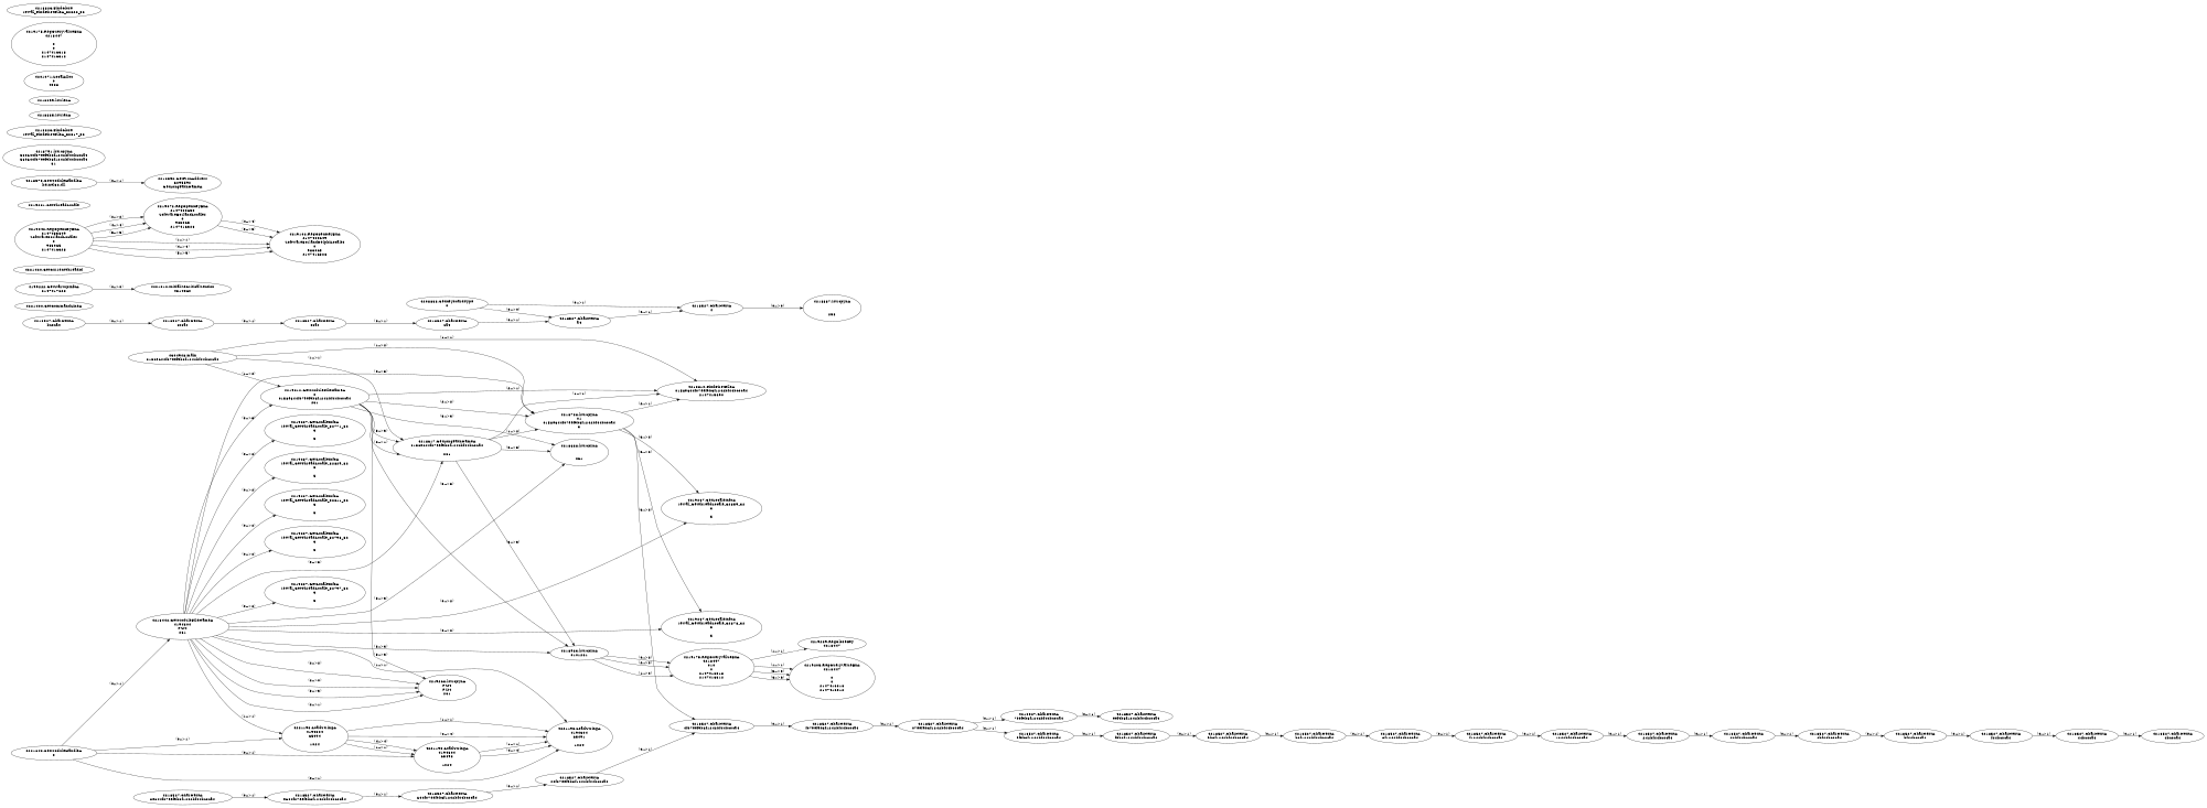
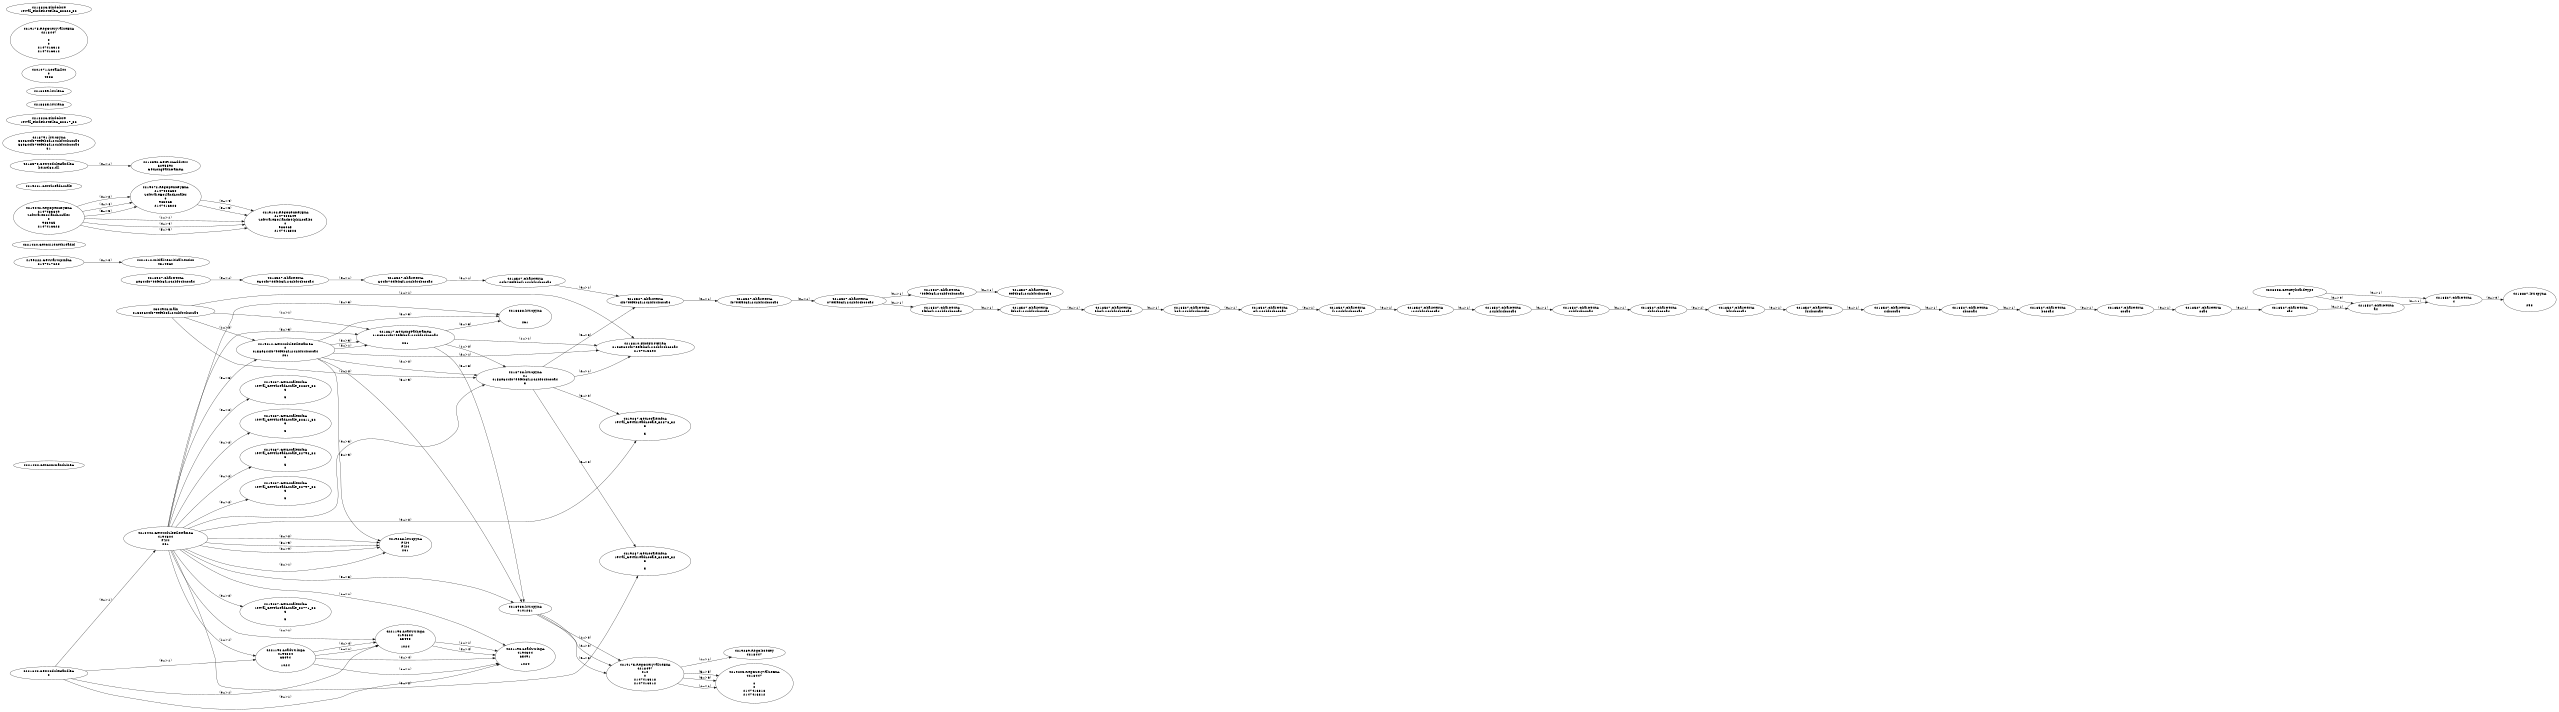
  digraph {
    rankdir=LR
    n1 [label="4304948.main\n0158e644f07eef9b3f1242bf44bc0ca4"]
    n2 [label="4219012.GetModuleFileNameA\n0\n0158e644f07eef9b3f1242bf44bc0ca4\n261"]
    n3 [label="4218617.GetLongPathNameA\n0158e644f07eef9b3f1242bf44bc0ca4\n\n261"]
    n4 [label="4218738.lstrcpynA\n01\n0158e644f07eef9b3f1242bf44bc0ca4\n3"]
    n5 [label="4218810.FindFirstFileA\n0158e644f07eef9b3f1242bf44bc0ca4\n2147415690"]
    n6 [label="4219268.lstrcpynA\nPZM\nPZM\n261"]
    n7 [label="4218933.lstrcpynA\n0101261"]
    n8 [label="4218638.lstrcpynA\n\n\n261"]
    n9 [label="4219287.GetLocaleInfoA\nretval_GetThreadLocale_32878_32\n3\n\n5"]
    n10 [label="4219287.GetLocaleInfoA\nretval_GetThreadLocale_32859_32\n3\n\n5"]
    n11 [label="4218527.CharNextA\n4f07eef9b3f1242bf44bc0ca4"]
    n12 [label="4221640.GetModuleHandleA\n0"]
    n13 [label="4218442.GetModuleFileNameA\n4194304\nPZM\n261"]
    n14 [label="4221193.LoadStringA\n4194304\n65494\n\n1024"]
    n15 [label="4221193.LoadStringA\n4194304\n65493\n\n1024"]
    n16 [label="4221193.LoadStringA\n4194304\n65491\n\n1024"]
    n17 [label="4219287.GetLocaleInfoA\nretval_GetThreadLocale_32771_32\n3\n\n5"]
    n18 [label="4219287.GetLocaleInfoA\nretval_GetThreadLocale_32829_32\n3\n\n5"]
    n19 [label="4219287.GetLocaleInfoA\nretval_GetThreadLocale_32811_32\n3\n\n5"]
    n20 [label="4219287.GetLocaleInfoA\nretval_GetThreadLocale_32798_32\n3\n\n5"]
    n21 [label="4219287.GetLocaleInfoA\nretval_GetThreadLocale_32797_32\n3\n\n5"]
    n22 [label="4208833.GetKeyboardType\n0"]
    n23 [label="4218527.CharNextA\na4"]
    n24 [label="4218527.CharNextA\n4"]
    n25 [label="4218887.lstrcpynA\n\n\n258"]
    n26 [label="4221400.GetCommandLineA\n"]
    n27 [label="4199222.GetStartupInfoA\n2147417628"]
    n28 [label="4201010.InitializeCriticalSection\n4314560"]
    n29 [label="4221420.GetCurrentThreadId\n"]
    n30 [label="4219175.RegQueryValueExA\n4218497\n010\n0\n2147416318\n2147416312"]
    n31 [label="4219042.RegOpenKeyExA\n2147483649\nSoftware\Borland\Locales\n0\n983065\n2147416328"]
    n32 [label="4219072.RegOpenKeyExA\n2147483650\nSoftware\Borland\Locales\n0\n983065\n2147416328"]
    n33 [label="4219102.RegOpenKeyExA\n2147483649\nSoftware\Borland\Delphi\Locales\n0\n983065\n2147416328"]
    n34 [label="4219281.GetThreadLocale\n"]
    n35 [label="4218573.GetModuleHandleA\nkernel32.dll"]
    n36 [label="4218590.GetProcAddress\n6295592\nGetLongPathNameA"]
    n37 [label="4218527.CharNextA\n8e644f07eef9b3f1242bf44bc0ca4"]
    n38 [label="4218527.CharNextA\ne644f07eef9b3f1242bf44bc0ca4"]
    n39 [label="4218527.CharNextA\n644f07eef9b3f1242bf44bc0ca4"]
    n40 [label="4218527.CharNextA\n44f07eef9b3f1242bf44bc0ca4"]
    n41 [label="4218527.CharNextA\nf07eef9b3f1242bf44bc0ca4"]
    n42 [label="4218527.CharNextA\n07eef9b3f1242bf44bc0ca4"]
    n43 [label="4218527.CharNextA\n7eef9b3f1242bf44bc0ca4"]
    n44 [label="4218527.CharNextA\nef9b3f1242bf44bc0ca4"]
    n45 [label="4218527.CharNextA\neef9b3f1242bf44bc0ca4"]
    n46 [label="4218527.CharNextA\nf9b3f1242bf44bc0ca4"]
    n47 [label="4218527.CharNextA\n9b3f1242bf44bc0ca4"]
    n48 [label="4218527.CharNextA\nb8f1242bf44bc0ca4"]
    n49 [label="4218527.CharNextA\n3f1242bf44bc0ca4"]
    n50 [label="4218527.CharNextA\nf1242bf44bc0ca4"]
    n51 [label="4218527.CharNextA\n1242bf44bc0ca4"]
    n52 [label="4218527.CharNextA\n242bf44bc0ca4"]
    n53 [label="4218527.CharNextA\n42bf44bc0ca4"]
    n54 [label="4218527.CharNextA\n2bf44bc0ca4"]
    n55 [label="4218527.CharNextA\nbf44bc0ca4"]
    n56 [label="4218527.CharNextA\nf44bc0ca4"]
    n57 [label="4218527.CharNextA\n44bc0ca4"]
    n58 [label="4218527.CharNextA\n4bc0ca4"]
    n59 [label="4218527.CharNextA\nbc0ca4"]
    n60 [label="4218527.CharNextA\nc0ca4"]
    n61 [label="4218527.CharNextA\n0ca4"]
    n62 [label="4218527.CharNextA\nca4"]
    n63 [label="4218791.lstrcpynA\n58e644f07eef9b3f1242bf44bc0ca4\n58e644f07eef9b3f1242bf44bc0ca4\n31"]
    n64 [label="4218823.FindClose\nretval_FindFirstFileA_32817_32"]
    n65 [label="4218835.lstrlenA\n"]
    n66 [label="4218899.lstrlenA\n"]
    n67 [label="4219239.RegCloseKey\n4218447"]
    n68 [label="4219205.RegQueryValueExA\n4218447\n\n0\n0\n2147416318\n2147416312"]
    n69 [label="4201071.LocalAlloc\n0\n4088"]
    n70 [label="4219175.RegQueryValueExA\n4218447\n\n0\n0\n2147416318\n2147416312"]
    n71 [label="4218823.FindClose\nretval_FindFirstFileA_32822_32"]
    n1 -> n2 [label="(1-->2)"]
    n1 -> n3 [label="(1-->1)"]
    n1 -> n4 [label="(1-->2)"]
    n1 -> n5 [label="(1-->1)"]
    n2 -> n3 [label="(2-->1)"]
    n2 -> n3 [label="(3-->3)"]
    n2 -> n4 [label="(2-->2)"]
    n2 -> n5 [label="(2-->1)"]
    n2 -> n6 [label="(3-->3)"]
    n2 -> n7 [label="(3-->3)"]
    n2 -> n8 [label="(3-->3)"]
    n3 -> n4 [label="(1-->2)"]
    n3 -> n5 [label="(1-->1)"]
    n3 -> n7 [label="(3-->3)"]
    n3 -> n8 [label="(3-->3)"]
    n4 -> n5 [label="(2-->1)"]
    n4 -> n9 [label="(3-->2)"]
    n4 -> n10 [label="(3-->2)"]
    n4 -> n11 [label="(3-->2)"]
    n7 -> n30 [label="(1-->2)"]
    n7 -> n30 [label="(2-->2)"]
    n7 -> n30 [label="(0-->2)"]
    n11 -> n41 [label="(0-->1)"]
    n12 -> n13 [label="(0-->1)"]
    n12 -> n14 [label="(0-->1)"]
    n12 -> n15 [label="(0-->1)"]
    n12 -> n16 [label="(0-->1)"]
    n13 -> n2 [label="(3-->3)"]
    n13 -> n3 [label="(3-->3)"]
    n13 -> n4 [label="(0-->3)"]
    n13 -> n6 [label="(2-->1)"]
    n13 -> n6 [label="(2-->2)"]
    n13 -> n6 [label="(3-->3)"]
    n13 -> n6 [label="(2-->0)"]
    n13 -> n7 [label="(3-->3)"]
    n13 -> n8 [label="(3-->3)"]
    n13 -> n9 [label="(0-->2)"]
    n13 -> n10 [label="(0-->2)"]
    n13 -> n14 [label="(1-->1)"]
+   n13 -> n15 [label="(1-->1)"]
    n13 -> n16 [label="(1-->1)"]
    n13 -> n17 [label="(0-->2)"]
    n13 -> n18 [label="(0-->2)"]
    n13 -> n19 [label="(0-->2)"]
    n13 -> n20 [label="(0-->2)"]
    n13 -> n21 [label="(0-->2)"]
    n14 -> n15 [label="(1-->1)"]
    n14 -> n15 [label="(4-->4)"]
    n14 -> n16 [label="(1-->1)"]
    n14 -> n16 [label="(4-->4)"]
    n15 -> n16 [label="(1-->1)"]
    n15 -> n16 [label="(4-->4)"]
    n22 -> n23 [label="(0-->0)"]
    n22 -> n24 [label="(0-->1)"]
    n23 -> n24 [label="(0-->1)"]
    n24 -> n25 [label="(0-->0)"]
    n27 -> n28 [label="(0-->0)"]
    n30 -> n67 [label="(1-->1)"]
    n30 -> n68 [label="(1-->1)"]
    n30 -> n68 [label="(5-->5)"]
    n30 -> n68 [label="(6-->6)"]
    n31 -> n32 [label="(2-->2)"]
    n31 -> n32 [label="(4-->4)"]
    n31 -> n32 [label="(5-->5)"]
    n31 -> n33 [label="(1-->1)"]
    n31 -> n33 [label="(4-->4)"]
    n31 -> n33 [label="(5-->5)"]
    n32 -> n33 [label="(4-->4)"]
    n32 -> n33 [label="(5-->5)"]
    n35 -> n36 [label="(0-->1)"]
    n37 -> n38 [label="(0-->1)"]
    n38 -> n39 [label="(0-->1)"]
    n39 -> n40 [label="(0-->1)"]
    n40 -> n11 [label="(0-->1)"]
    n41 -> n42 [label="(0-->1)"]
    n42 -> n43 [label="(0-->1)"]
    n42 -> n44 [label="(0-->1)"]
    n43 -> n45 [label="(0-->1)"]
    n44 -> n46 [label="(0-->1)"]
    n46 -> n47 [label="(0-->1)"]
    n47 -> n48 [label="(0-->1)"]
    n48 -> n49 [label="(0-->1)"]
    n49 -> n50 [label="(0-->1)"]
    n50 -> n51 [label="(0-->1)"]
    n51 -> n52 [label="(0-->1)"]
    n52 -> n53 [label="(0-->1)"]
    n53 -> n54 [label="(0-->1)"]
    n54 -> n55 [label="(0-->1)"]
    n55 -> n56 [label="(0-->1)"]
    n56 -> n57 [label="(0-->1)"]
    n57 -> n58 [label="(0-->1)"]
+   n58 -> n59 [label="(0-->1)"]
    n59 -> n60 [label="(0-->1)"]
    n60 -> n61 [label="(0-->1)"]
    n61 -> n62 [label="(0-->1)"]
    n62 -> n23 [label="(0-->1)"]
  }
